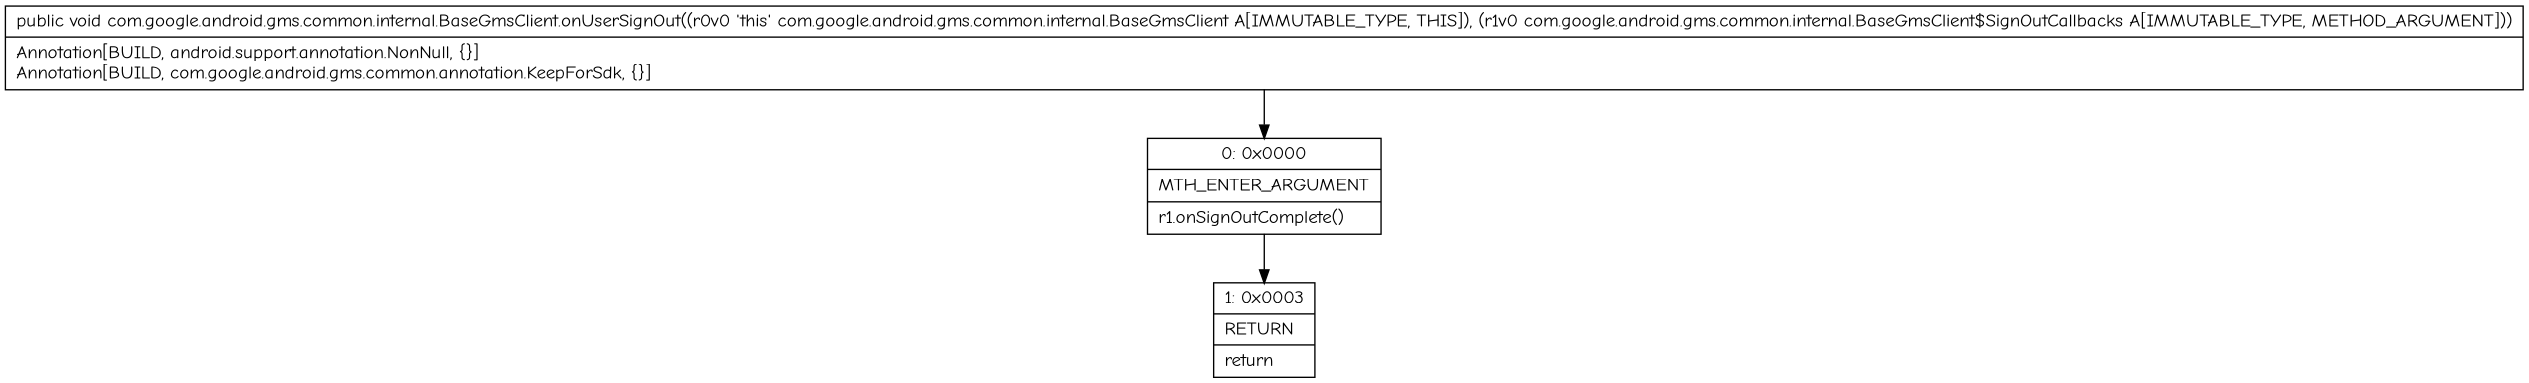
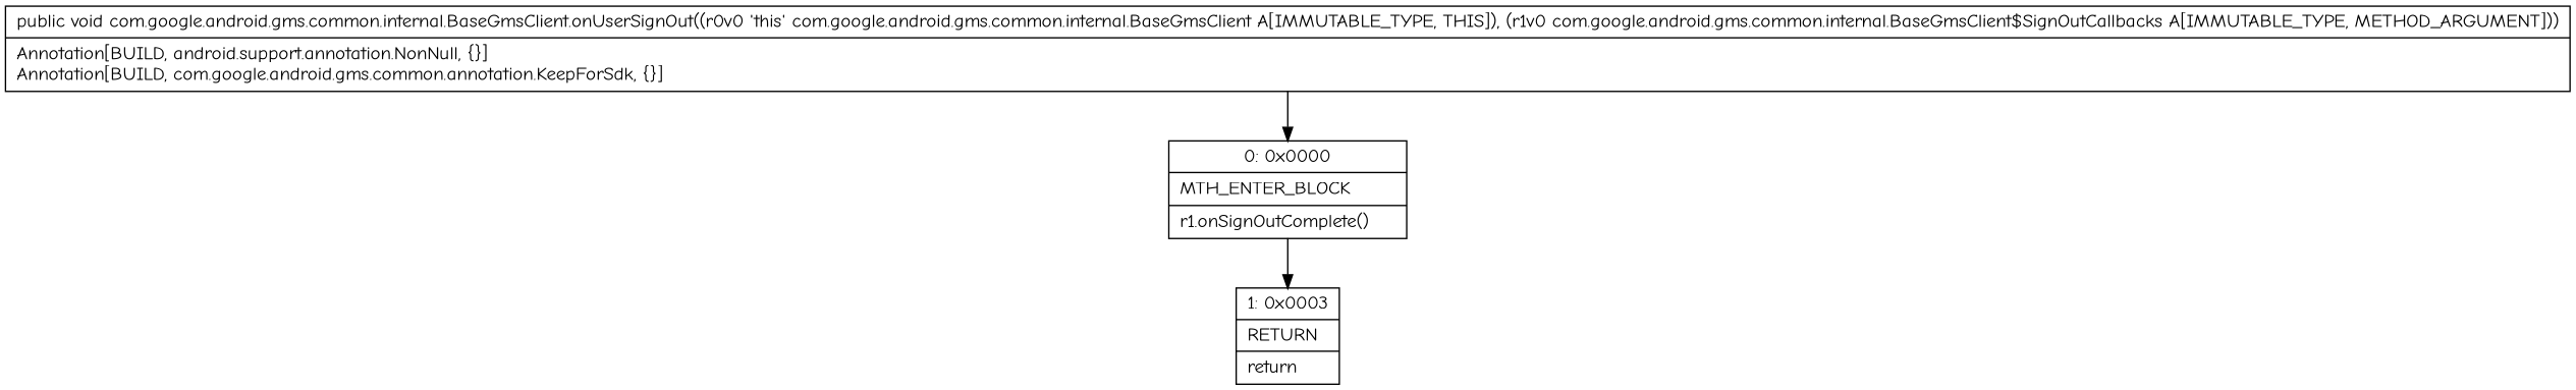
  digraph {
    fontname="Comic Neue"
    node [shape=record fontname="Comic Neue"]
    edge [fontname="Comic Neue"]
-   n1 [label="{0\:\ 0x0000|MTH_ENTER_ARGUMENT\l|r1.onSignOutComplete()\l}"]
+   n1 [label="{0\:\ 0x0000|MTH_ENTER_BLOCK\l|r1.onSignOutComplete()\l}"]
    n2 [label="{1\:\ 0x0003|RETURN\l|return\l}"]
    n3 [label="{public void com.google.android.gms.common.internal.BaseGmsClient.onUserSignOut((r0v0 'this' com.google.android.gms.common.internal.BaseGmsClient A[IMMUTABLE_TYPE, THIS]), (r1v0 com.google.android.gms.common.internal.BaseGmsClient$SignOutCallbacks A[IMMUTABLE_TYPE, METHOD_ARGUMENT]))  | Annotation[BUILD, android.support.annotation.NonNull, \{\}]\lAnnotation[BUILD, com.google.android.gms.common.annotation.KeepForSdk, \{\}]\l}"]
    n1 -> n2
    n3 -> n1
  }
